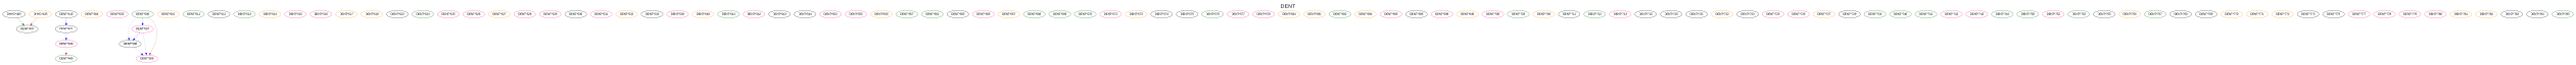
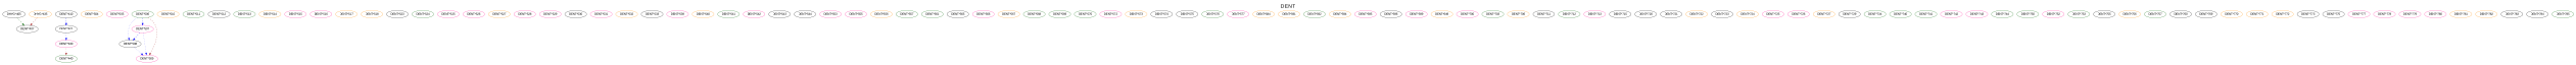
  digraph {
    fontname="Liberation Sans"
    fontsize=27
    label=DENT
    labelloc=t
    node [color=deeppink fontname="Liberation Sans"]
    edge [color=blue fontname="Liberation Sans" style=dashed]
    "DHYG*405" [color=black]
    "DENT*407" [color=black]
    "DHYG*435" [color=darkorange]
    "DENT*410" [color=black]
    n5 [color=black label="DENT*421"]
    "DENT*430"
    "DENT*440" [color=darkgreen]
    "DENT*504" [color=darkorange]
    "DENT*505"
    "DENT*506" [color=darkgreen]
    "DENT*507"
    "DENT*508" [color=black]
    "DENT*509"
    "DENT*510" [color=darkorange]
    "DENT*511" [color=darkgreen]
    "DENT*512" [color=black]
    "DENT*513" [color=darkgreen]
    "DENT*514" [color=darkorange]
    "DENT*515"
    "DENT*516"
    "DENT*517" [color=darkorange]
    "DENT*518" [color=darkorange]
    "DENT*523" [color=black]
    "DENT*524" [color=darkgreen]
    "DENT*525"
    "DENT*526"
    "DENT*527" [color=darkorange]
    "DENT*528"
    "DENT*529"
    "DENT*530" [color=black]
    "DENT*531"
    "DENT*532" [color=darkorange]
    "DENT*533" [color=black]
    "DENT*539"
    "DENT*540" [color=darkorange]
    "DENT*541" [color=darkgreen]
    "DENT*542"
    "DENT*543" [color=black]
    "DENT*544" [color=black]
    "DENT*553"
    "DENT*555"
    "DENT*556" [color=darkorange]
    "DENT*557" [color=darkgreen]
    "DENT*561" [color=darkgreen]
    "DENT*565" [color=black]
    "DENT*566"
    "DENT*567" [color=darkorange]
    "DENT*568" [color=darkgreen]
    "DENT*569" [color=darkgreen]
    "DENT*570" [color=darkgreen]
    "DENT*572"
    "DENT*573" [color=darkorange]
    "DENT*574" [color=black]
    "DENT*575" [color=black]
    "DENT*576" [color=darkgreen]
    "DENT*577"
-   "DENT*578"
    "DENT*584" [color=darkorange]
    "DENT*591" [color=darkorange]
    "DENT*592" [color=darkgreen]
    "DENT*594" [color=darkorange]
    "DENT*595"
    "DENT*596" [color=black]
    "DENT*599"
    "DENT*649" [color=darkorange]
    "DENT*700"
    "DENT*703" [color=darkgreen]
    "DENT*706" [color=darkorange]
    "DENT*711" [color=black]
    "DENT*712" [color=darkgreen]
    "DENT*713"
    "DENT*715" [color=black]
    "DENT*720" [color=black]
    "DENT*721" [color=black]
    "DENT*722" [color=darkorange]
    "DENT*723" [color=black]
+   "DENT*724" [color=darkorange]
    "DENT*725"
    "DENT*726"
    "DENT*727" [color=darkorange]
    "DENT*729" [color=black]
    "DENT*734" [color=darkgreen]
    "DENT*740" [color=darkgreen]
    "DENT*741" [color=darkgreen]
    "DENT*742"
    "DENT*743"
    "DENT*744" [color=darkgreen]
    "DENT*750" [color=darkgreen]
    "DENT*752"
    "DENT*753" [color=darkgreen]
    "DENT*755" [color=black]
    "DENT*756" [color=darkorange]
    "DENT*757" [color=darkgreen]
    "DENT*760" [color=black]
    "DENT*769" [color=black]
    "DENT*770" [color=darkorange]
    "DENT*771" [color=darkorange]
    "DENT*772" [color=darkorange]
    "DENT*773" [color=black]
    "DENT*775" [color=black]
    "DENT*777"
    "DENT*778"
    "DENT*779"
    "DENT*780"
    "DENT*781" [color=darkorange]
    "DENT*782" [color=darkorange]
    "DENT*783" [color=black]
    "DENT*784" [color=black]
    "DENT*785" [color=darkgreen]
    "DHYG*405" -> "DENT*407" [color=darkgreen]
    "DHYG*435" -> "DENT*407" [color=brown]
    "DENT*410" -> n5
    n5 -> "DENT*430" [style=dotted]
    "DENT*430" -> "DENT*440" [color=brown style=dotted]
    "DENT*506" -> "DENT*507"
    "DENT*506" -> "DENT*508" [style=dotted]
    "DENT*506" -> "DENT*509" [color=brown]
    "DENT*507" -> "DENT*508"
    "DENT*507" -> "DENT*509" [style=dotted]
    "DENT*508" -> "DENT*509" [style=dotted]
  }
